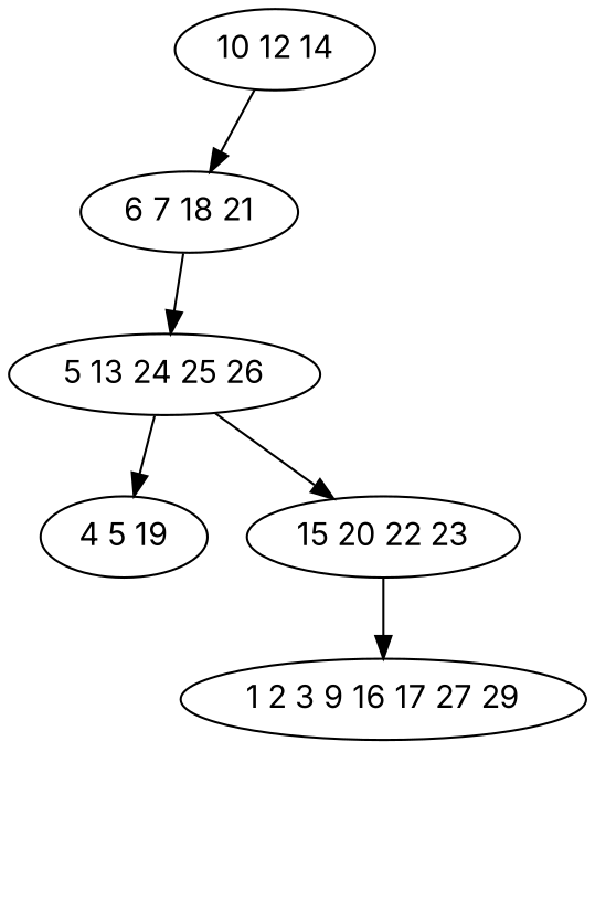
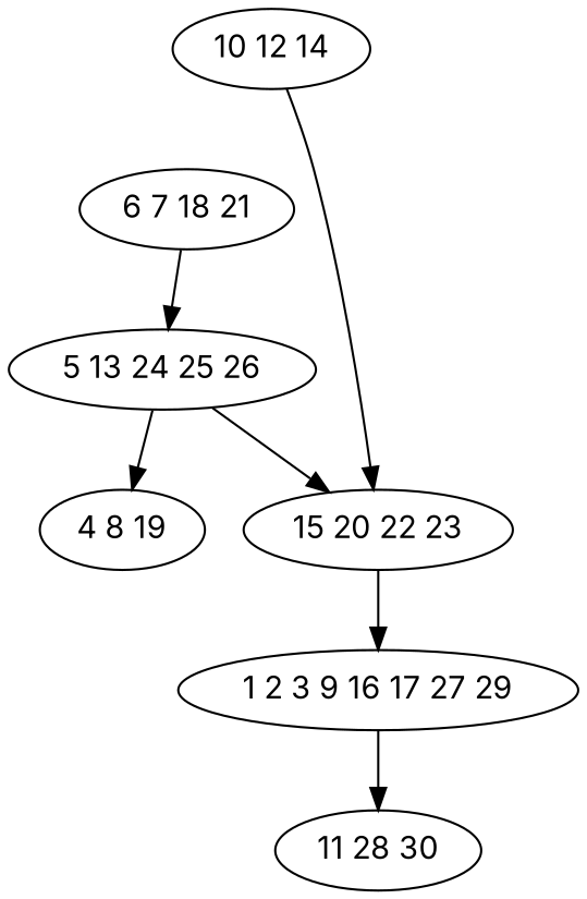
  digraph {
    fontname=Inter
    node [fontname=Inter]
    edge [fontname=Inter]
    n1 [label="10 12 14"]
    n2 [label="6 7 18 21"]
    n3 [label="5 13 24 25 26"]
-   n4 [label="4 5 19"]
+   n4 [label="4 8 19"]
    n5 [label="15 20 22 23"]
    n6 [label="1 2 3 9 16 17 27 29"]
-   n1 -> n2
+   n7 [label="11 28 30"]
+   n1 -> n5
    n2 -> n3
    n3 -> n4
    n3 -> n5
    n5 -> n6
+   n6 -> n7
  }
